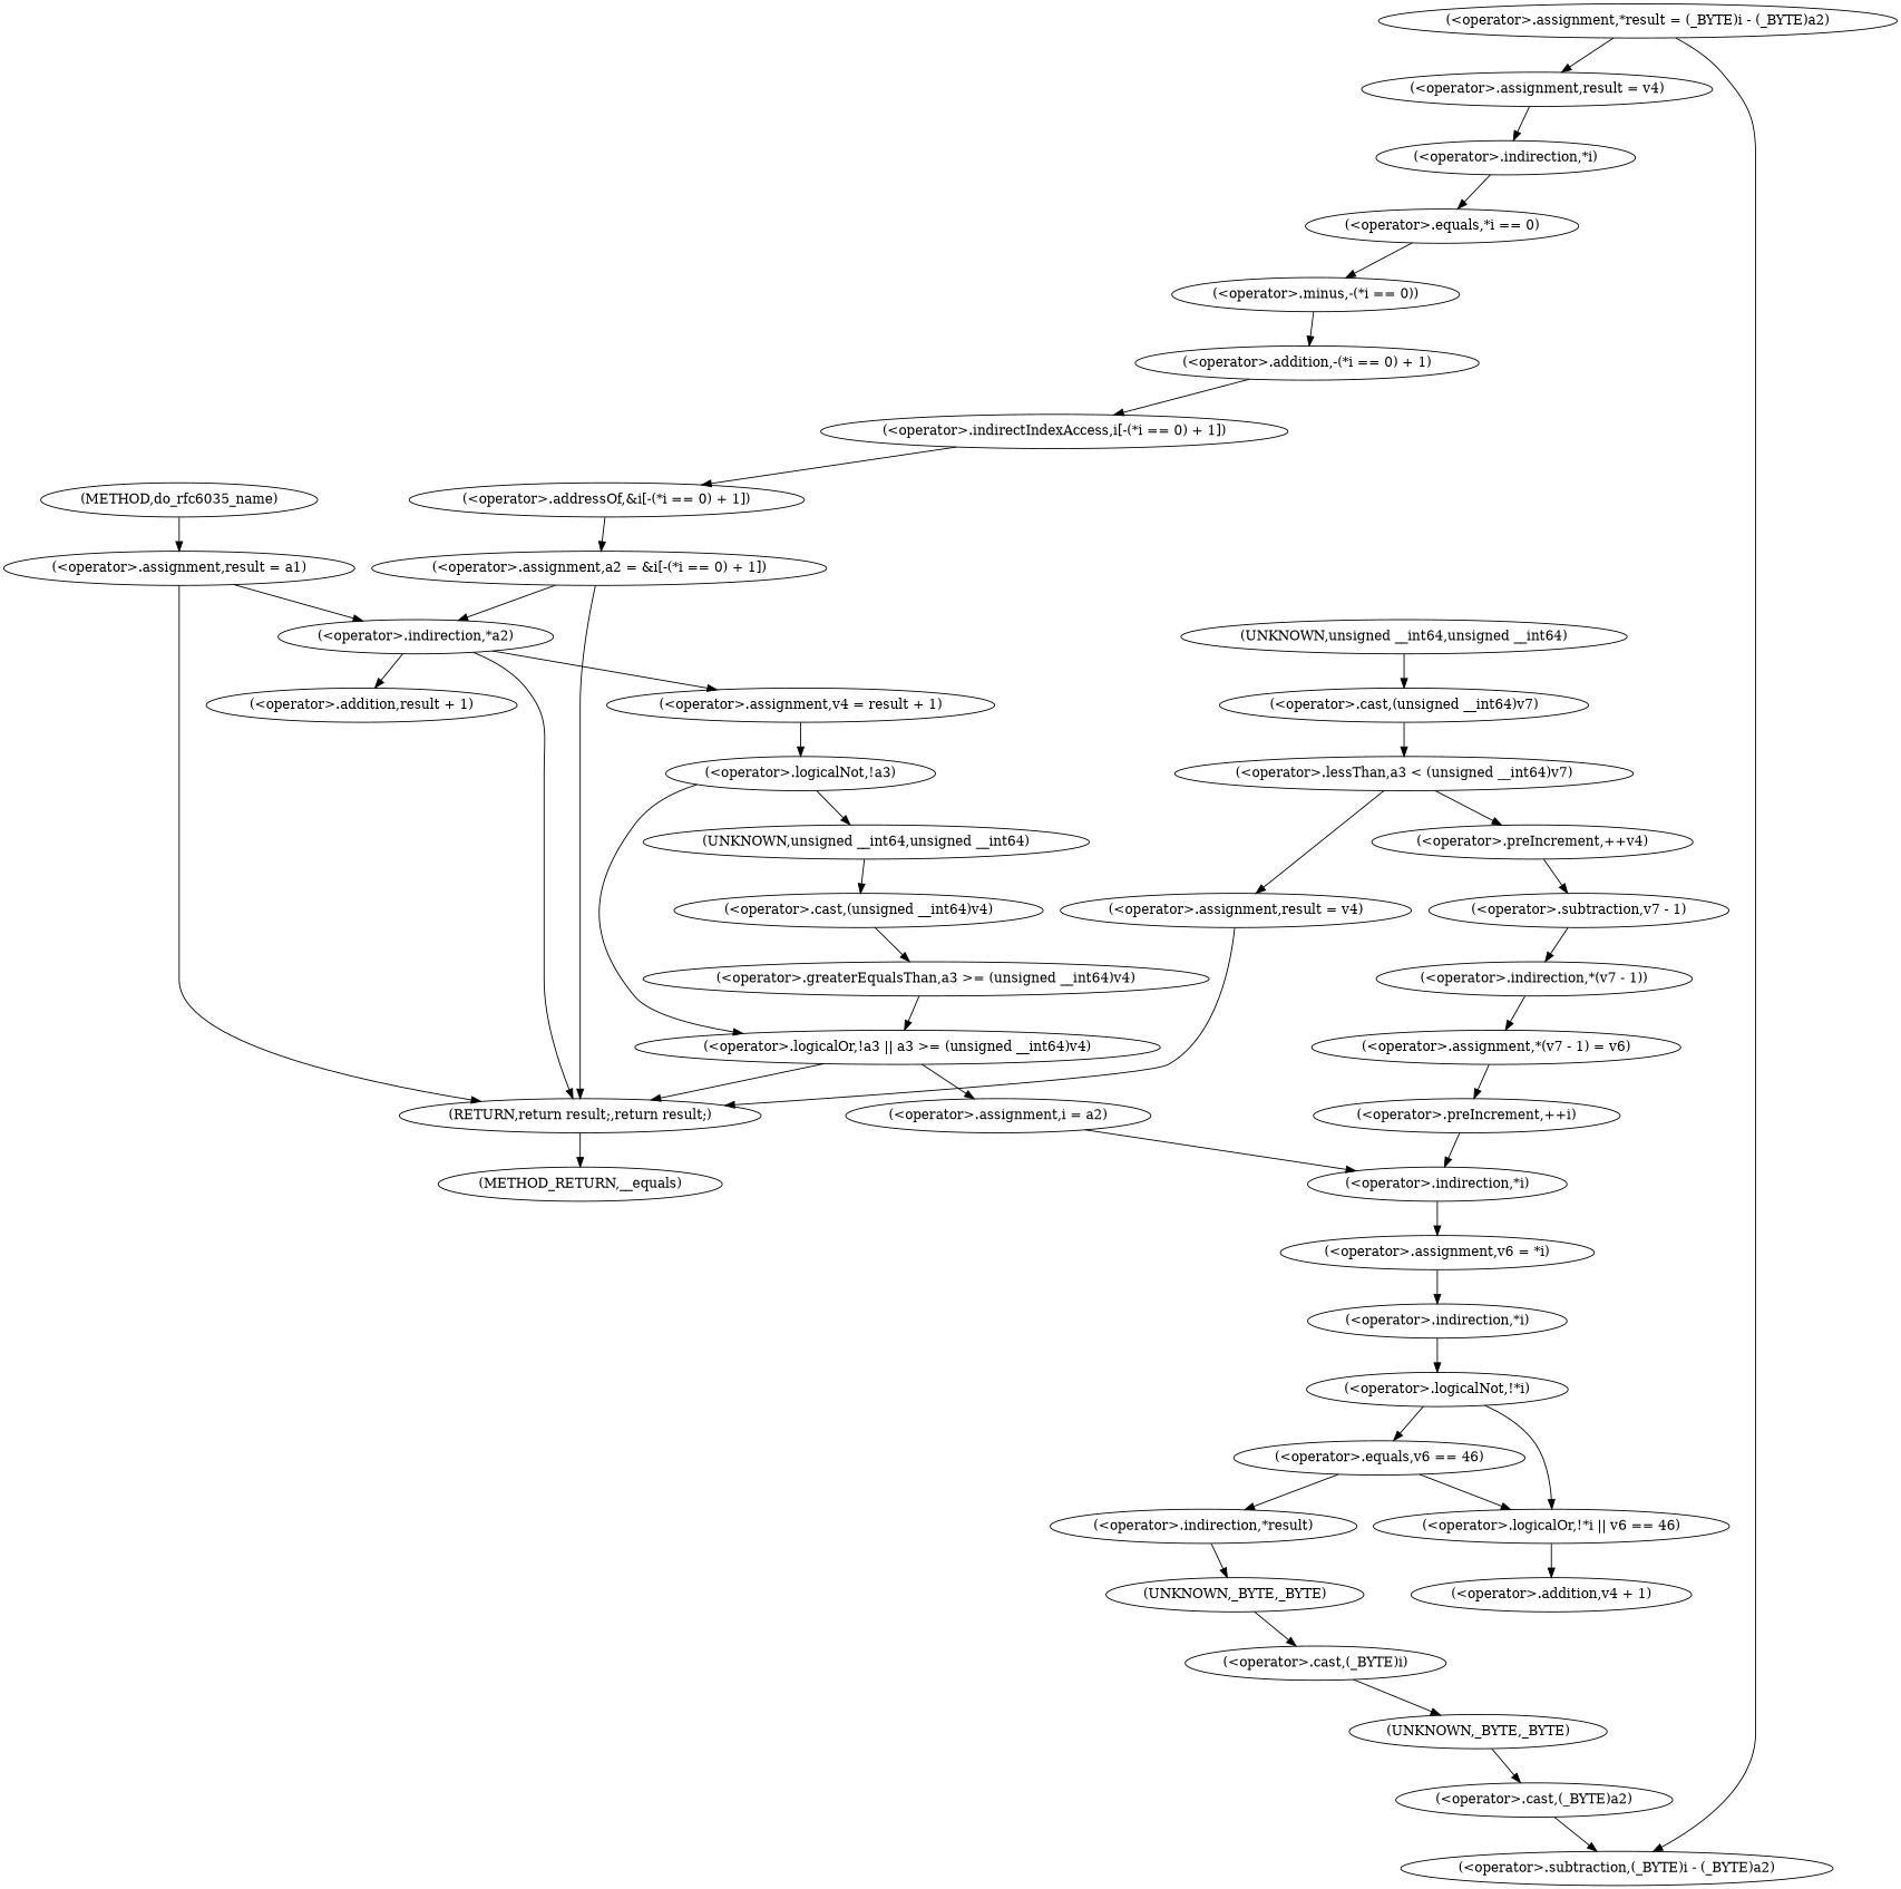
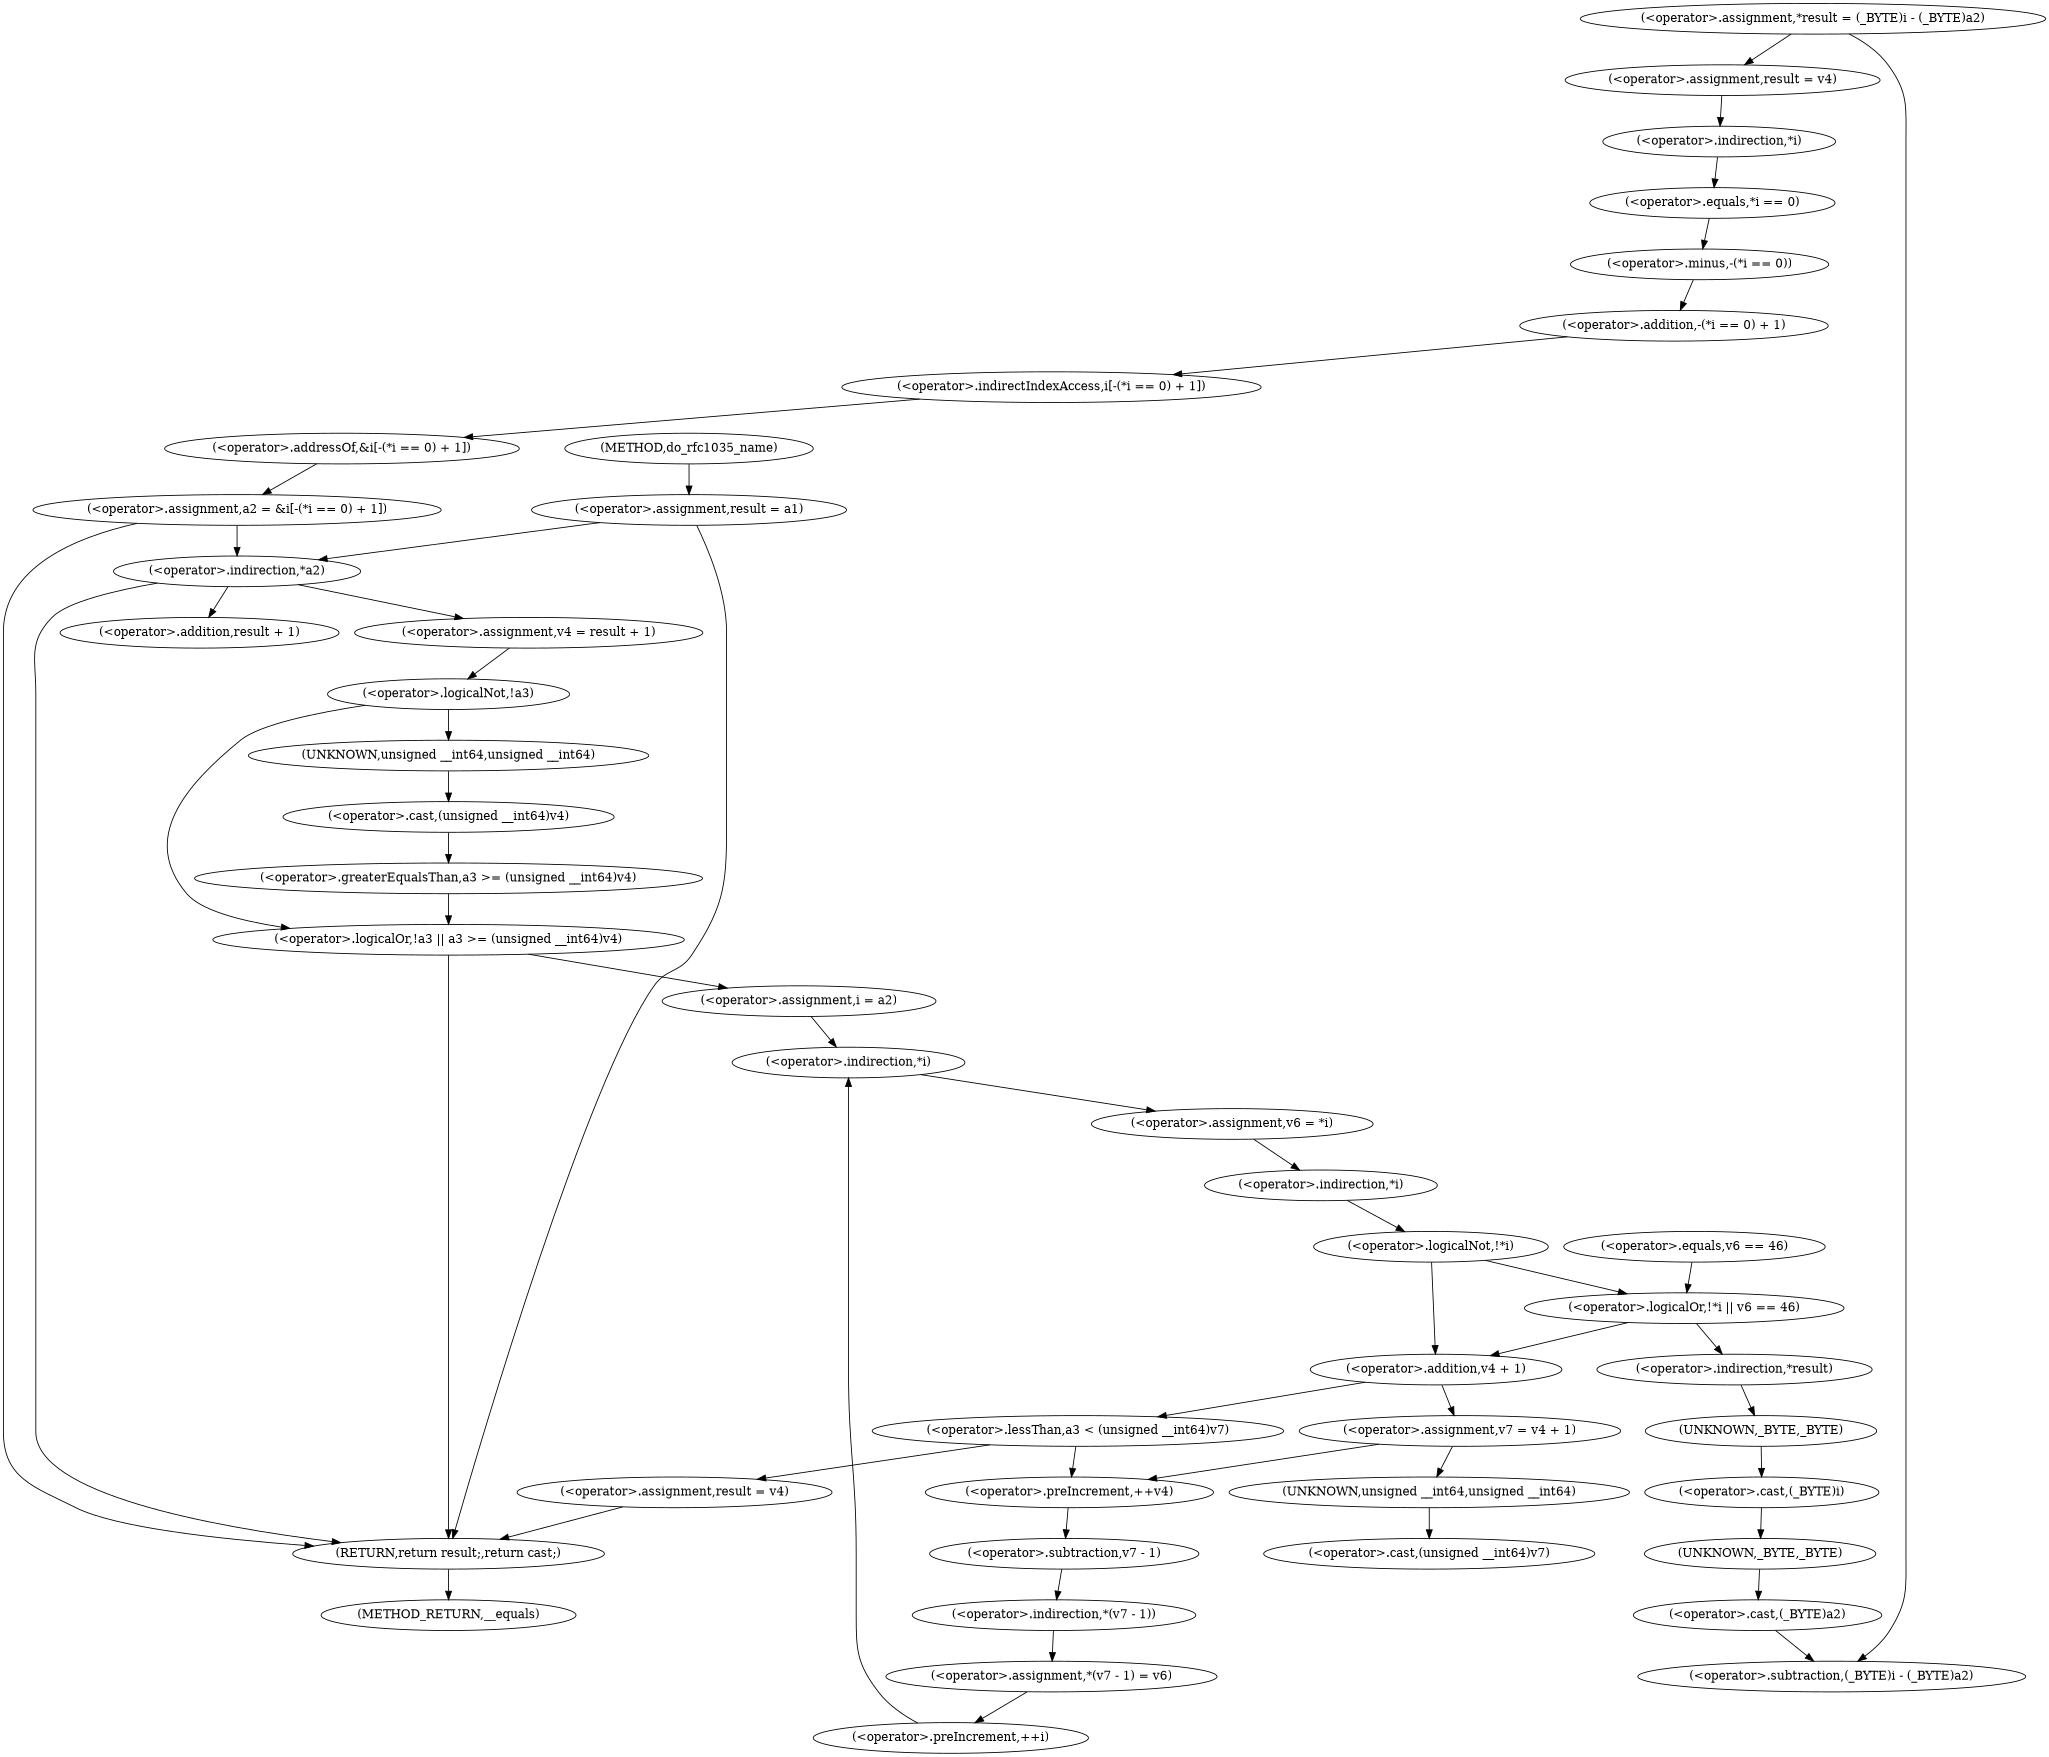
  digraph {
    n1 [label="(<operator>.assignment,result = a1)"]
    n2 [label="(<operator>.indirection,*a2)"]
-   n3 [label="(RETURN,return result;,return result;)"]
+   n3 [label="(RETURN,return result;,return cast;)"]
    n4 [label="(<operator>.addition,result + 1)"]
    n5 [label="(<operator>.assignment,v4 = result + 1)"]
    n6 [label="(METHOD_RETURN,__equals)"]
    n7 [label="(<operator>.logicalNot,!a3)"]
    n8 [label="(<operator>.logicalOr,!a3 || a3 >= (unsigned __int64)v4)"]
    n9 [label="(UNKNOWN,unsigned __int64,unsigned __int64)"]
    n10 [label="(<operator>.assignment,i = a2)"]
    n11 [label="(<operator>.indirection,*i)"]
    n12 [label="(<operator>.cast,(unsigned __int64)v4)"]
    n13 [label="(<operator>.greaterEqualsThan,a3 >= (unsigned __int64)v4)"]
    n14 [label="(<operator>.assignment,v6 = *i)"]
    n15 [label="(<operator>.preIncrement,++i)"]
    n16 [label="(<operator>.indirection,*i)"]
    n17 [label="(<operator>.logicalNot,!*i)"]
    n18 [label="(<operator>.logicalOr,!*i || v6 == 46)"]
    n19 [label="(<operator>.indirection,*result)"]
    n20 [label="(<operator>.addition,v4 + 1)"]
    n21 [label="(UNKNOWN,_BYTE,_BYTE)"]
+   n22 [label="(<operator>.assignment,v7 = v4 + 1)"]
    n23 [label="(<operator>.equals,v6 == 46)"]
    n24 [label="(<operator>.assignment,*result = (_BYTE)i - (_BYTE)a2)"]
    n25 [label="(<operator>.assignment,result = v4)"]
    n26 [label="(<operator>.subtraction,(_BYTE)i - (_BYTE)a2)"]
    n27 [label="(<operator>.indirection,*i)"]
    n28 [label="(<operator>.cast,(_BYTE)i)"]
    n29 [label="(UNKNOWN,_BYTE,_BYTE)"]
    n30 [label="(<operator>.cast,(_BYTE)a2)"]
    n31 [label="(<operator>.equals,*i == 0)"]
    n32 [label="(<operator>.assignment,a2 = &i[-(*i == 0) + 1])"]
    n33 [label="(<operator>.addressOf,&i[-(*i == 0) + 1])"]
    n34 [label="(<operator>.indirectIndexAccess,i[-(*i == 0) + 1])"]
    n35 [label="(<operator>.addition,-(*i == 0) + 1)"]
    n36 [label="(<operator>.minus,-(*i == 0))"]
    n37 [label="(UNKNOWN,unsigned __int64,unsigned __int64)"]
    n38 [label="(<operator>.preIncrement,++v4)"]
    n39 [label="(<operator>.cast,(unsigned __int64)v7)"]
    n40 [label="(<operator>.subtraction,v7 - 1)"]
    n41 [label="(<operator>.lessThan,a3 < (unsigned __int64)v7)"]
    n42 [label="(<operator>.assignment,result = v4)"]
    n43 [label="(<operator>.indirection,*(v7 - 1))"]
    n44 [label="(<operator>.assignment,*(v7 - 1) = v6)"]
-   n45 [label="(METHOD,do_rfc6035_name)"]
+   n45 [label="(METHOD,do_rfc1035_name)"]
    n1 -> n2
    n1 -> n3
    n2 -> n3
    n2 -> n4
    n2 -> n5
    n3 -> n6
    n5 -> n7
    n7 -> n8
    n7 -> n9
    n8 -> n3
    n8 -> n10
    n9 -> n12
    n10 -> n11
    n11 -> n14
    n12 -> n13
    n13 -> n8
    n14 -> n16
    n15 -> n11
    n16 -> n17
    n17 -> n18
-   n17 -> n23
-   n23 -> n19
+   n17 -> n20
+   n18 -> n19
    n18 -> n20
    n19 -> n21
+   n20 -> n22
    n21 -> n28
+   n22 -> n37
+   n22 -> n38
    n23 -> n18
    n24 -> n25
    n24 -> n26
    n25 -> n27
    n27 -> n31
    n28 -> n29
    n29 -> n30
    n30 -> n26
    n31 -> n36
    n32 -> n2
    n32 -> n3
    n33 -> n32
    n34 -> n33
    n35 -> n34
    n36 -> n35
    n37 -> n39
    n38 -> n40
-   n39 -> n41
+   n20 -> n41
    n40 -> n43
    n41 -> n38
    n41 -> n42
    n42 -> n3
    n43 -> n44
    n44 -> n15
    n45 -> n1
  }
